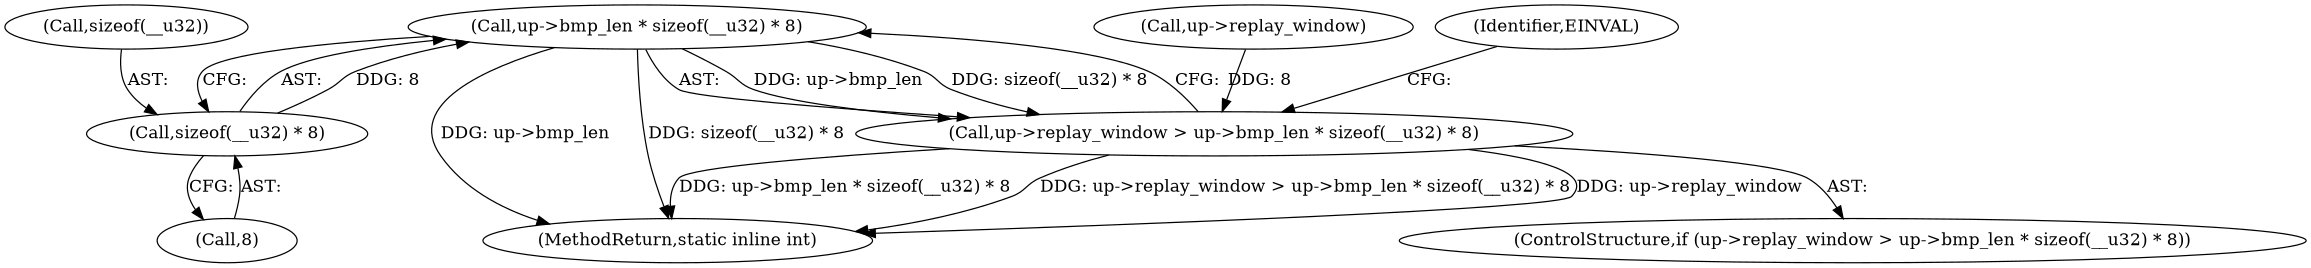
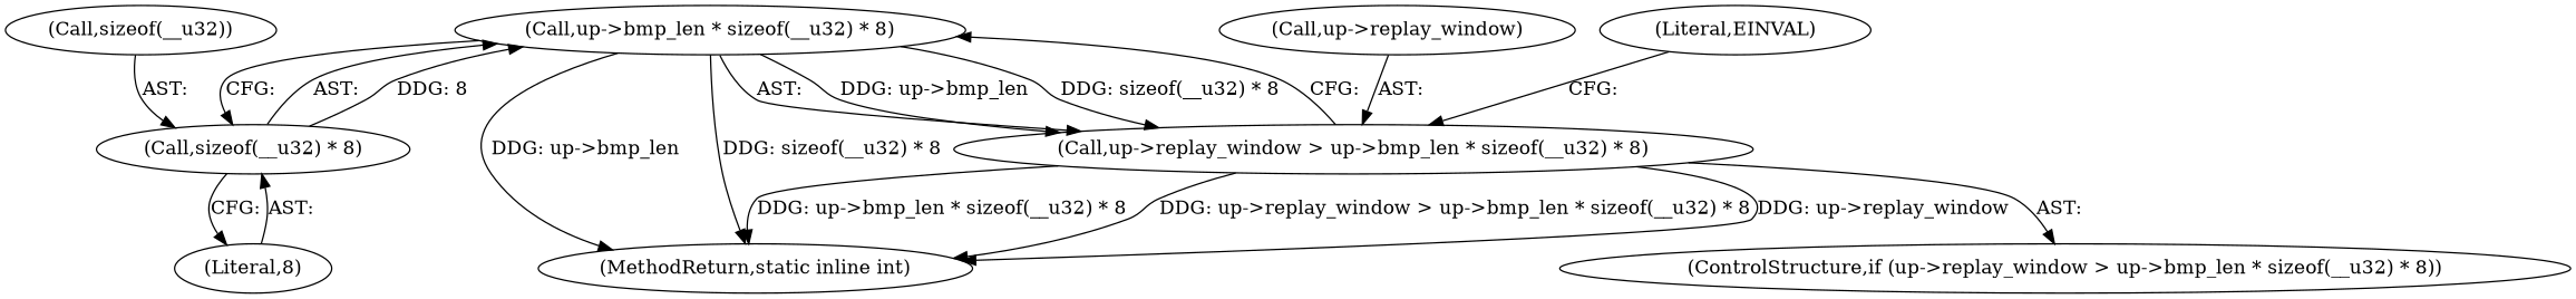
  digraph {
    n1 [label="(Call,up->bmp_len * sizeof(__u32) * 8)"]
    n2 [label="(Call,sizeof(__u32) * 8)"]
    n3 [label="(Call,up->replay_window > up->bmp_len * sizeof(__u32) * 8)"]
    n4 [label="(MethodReturn,static inline int)"]
-   n5 [label="(Call,8)"]
+   n5 [label="(Literal,8)"]
    n6 [label="(ControlStructure,if (up->replay_window > up->bmp_len * sizeof(__u32) * 8))"]
    n7 [label="(Call,up->replay_window)"]
-   n8 [label="(Identifier,EINVAL)"]
+   n8 [label="(Literal,EINVAL)"]
    n9 [label="(Call,sizeof(__u32))"]
    n1 -> n2 [label="CFG: "]
    n1 -> n3 [label="AST: "]
    n1 -> n3 [label="DDG: up->bmp_len"]
    n1 -> n3 [label="DDG: sizeof(__u32) * 8"]
    n1 -> n4 [label="DDG: up->bmp_len"]
    n1 -> n4 [label="DDG: sizeof(__u32) * 8"]
    n2 -> n1 [label="AST: "]
    n2 -> n1 [label="DDG: 8"]
    n2 -> n5 [label="CFG: "]
    n3 -> n1 [label="CFG: "]
    n3 -> n4 [label="DDG: up->bmp_len * sizeof(__u32) * 8"]
    n3 -> n4 [label="DDG: up->replay_window > up->bmp_len * sizeof(__u32) * 8"]
    n3 -> n4 [label="DDG: up->replay_window"]
    n3 -> n6 [label="AST: "]
    n5 -> n2 [label="AST: "]
-   n7 -> n3 [label="DDG: 8"]
+   n7 -> n3 [label="AST: "]
    n8 -> n3 [label="CFG: "]
    n9 -> n2 [label="AST: "]
  }
